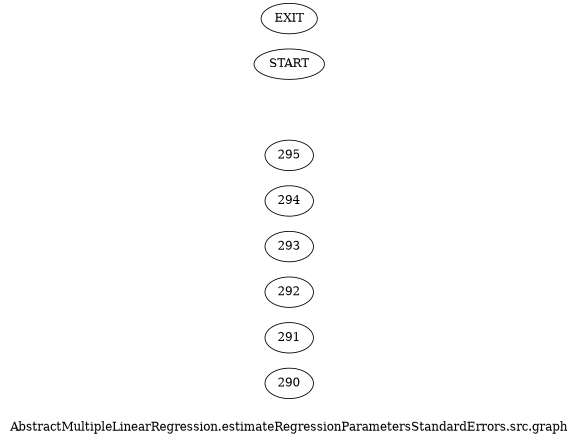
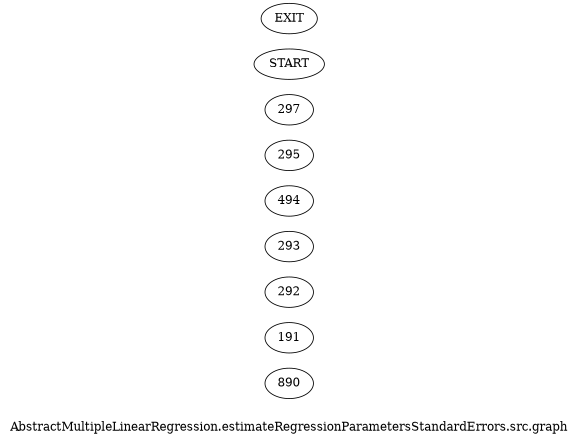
  digraph {
    label="AbstractMultipleLinearRegression.estimateRegressionParametersStandardErrors.src.graph"
    rankdir=LR
-   n1 [label=290]
-   n2 [label=291]
+   n1 [label=890]
+   n2 [label=191]
    n3 [label=292]
    n4 [label=293]
-   n5 [label=294]
+   n5 [label=494]
    n6 [label=295]
+   n7 [label=297]
    n8 [label=START]
    n9 [label=EXIT]
  }
